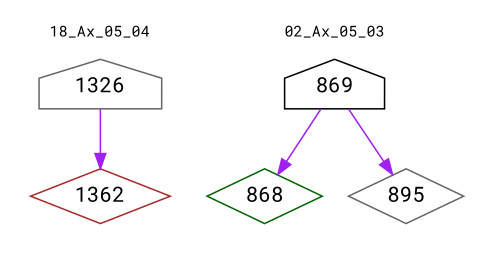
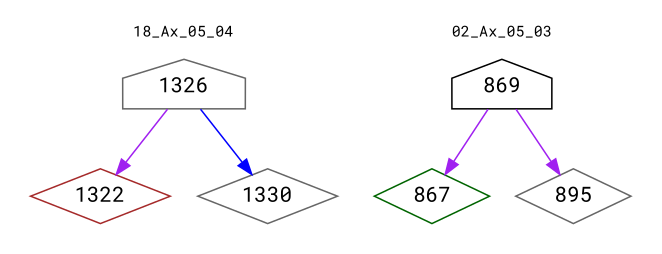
  digraph {
    fontname="Roboto Mono"
    node [color=gray40 fontname="Roboto Mono" shape=diamond]
    edge [color=purple fontname="Roboto Mono"]
    n1 [label=1326 shape=house]
-   n2 [color=brown label=1362]
+   n2 [color=brown label=1322]
+   n3 [label=1330]
    n4 [color=black label=869 shape=house]
-   n5 [color=darkgreen label=868]
+   n5 [color=darkgreen label=867]
    n6 [label=895]
    subgraph cluster_1 {
      color=white
      fontsize=10
      label="18_Ax_05_04"
      n1
      n2
+     n3
    }
    subgraph cluster_2 {
      color=white
      fontsize=10
      label="02_Ax_05_03"
      n4
      n5
      n6
    }
    n1 -> n2
+   n1 -> n3 [color=blue]
    n4 -> n5
    n4 -> n6
  }
